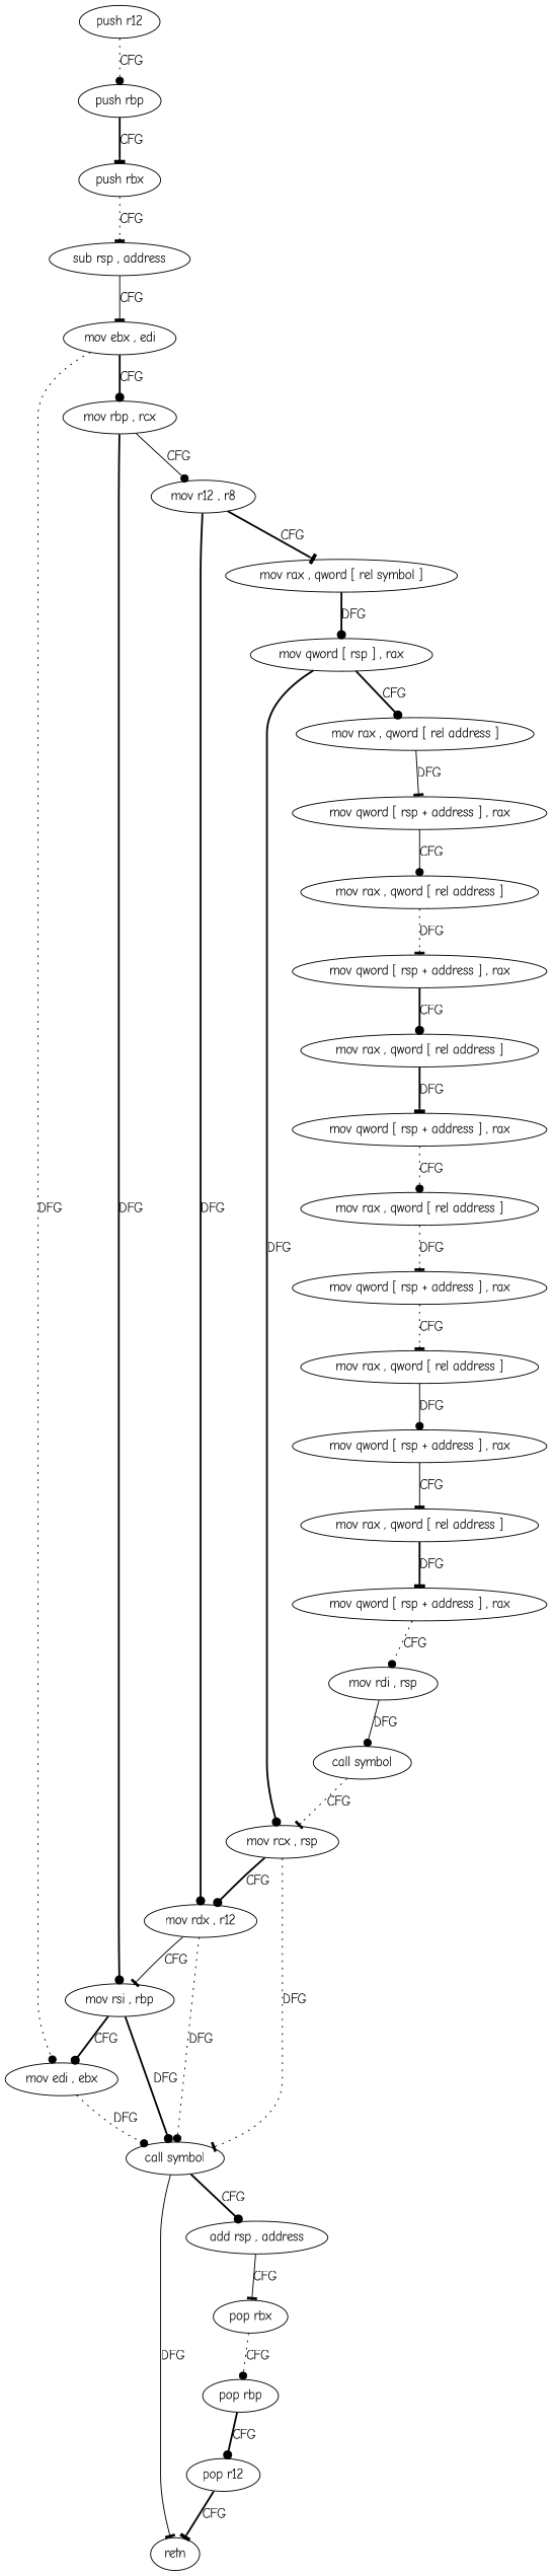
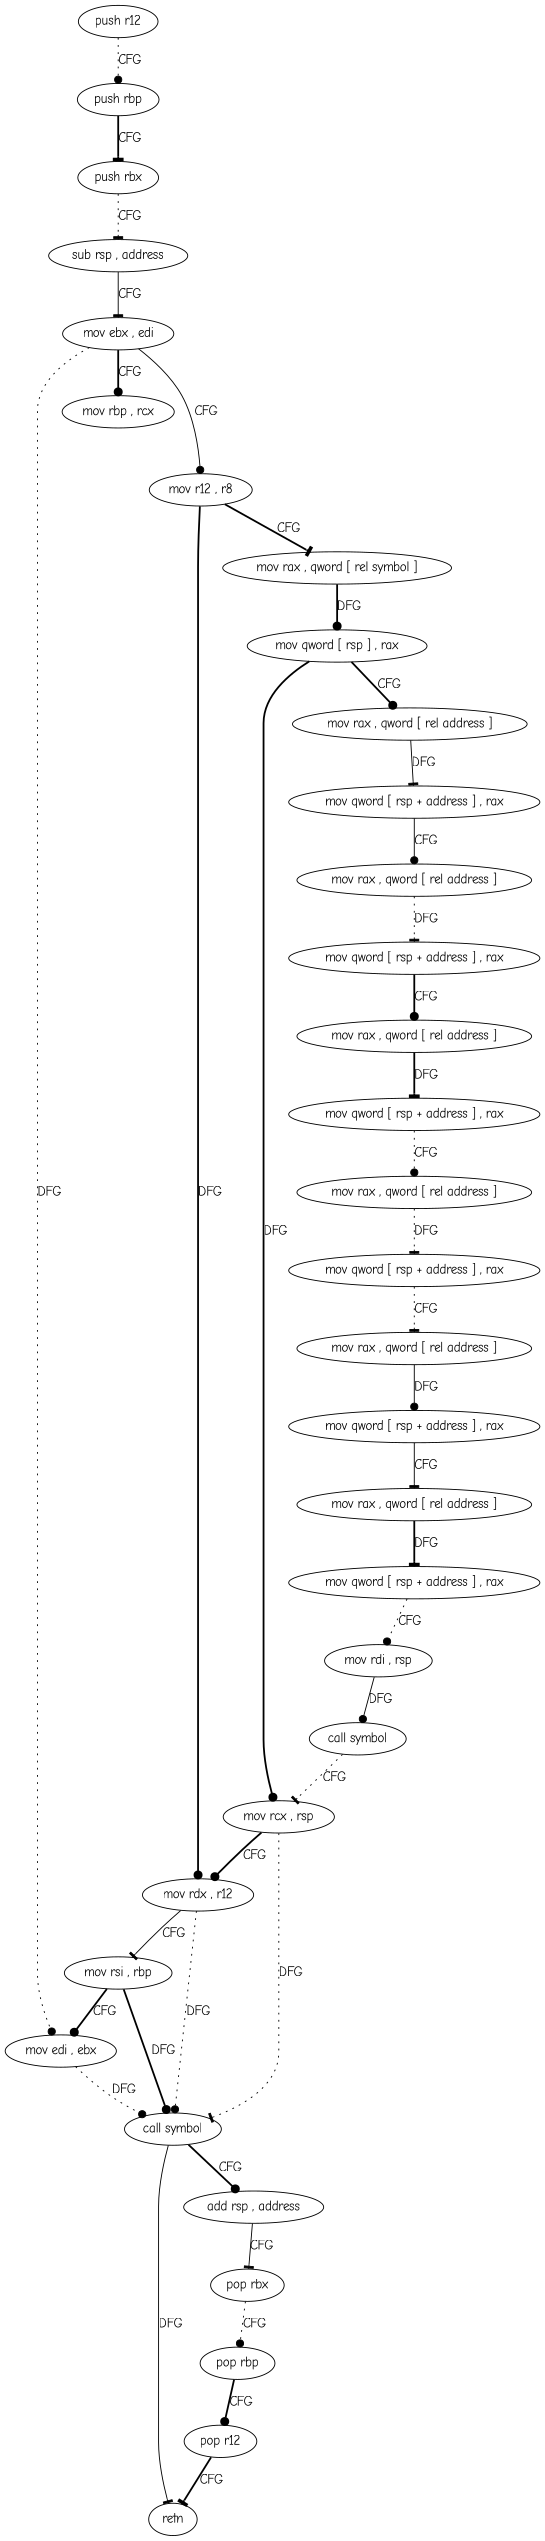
  digraph {
    fontname="Comic Neue"
    node [fontname="Comic Neue"]
    edge [arrowhead=dot fontname="Comic Neue" style=bold]
    n1 [label="push r12"]
    n2 [label="push rbp"]
    n3 [label="push rbx"]
    n4 [label="sub rsp , address"]
    n5 [label="mov ebx , edi"]
    n6 [label="mov rbp , rcx"]
    n7 [label="mov edi , ebx"]
    n8 [label="mov r12 , r8"]
    n9 [label="mov rsi , rbp"]
    n10 [label="call symbol"]
    n11 [label="mov rax , qword [ rel symbol ]"]
    n12 [label="mov rdx , r12"]
    n13 [label="mov qword [ rsp ] , rax"]
    n14 [label="mov rax , qword [ rel address ]"]
    n15 [label="mov rcx , rsp"]
    n16 [label="mov qword [ rsp + address ] , rax"]
    n17 [label="mov rdi , rsp"]
    n18 [label="call symbol"]
    n19 [label="mov rax , qword [ rel address ]"]
    n20 [label="mov qword [ rsp + address ] , rax"]
    n21 [label="mov rax , qword [ rel address ]"]
    n22 [label="mov qword [ rsp + address ] , rax"]
    n23 [label="mov rax , qword [ rel address ]"]
    n24 [label="mov qword [ rsp + address ] , rax"]
    n25 [label="mov rax , qword [ rel address ]"]
    n26 [label="mov qword [ rsp + address ] , rax"]
    n27 [label="mov rax , qword [ rel address ]"]
    n28 [label="mov qword [ rsp + address ] , rax"]
    n29 [label="add rsp , address"]
    n30 [label=retn]
    n31 [label="pop rbx"]
    n32 [label="pop rbp"]
    n33 [label="pop r12"]
    n1 -> n2 [label=CFG style=dotted]
    n2 -> n3 [arrowhead=tee label=CFG]
    n3 -> n4 [arrowhead=tee label=CFG style=dotted]
    n4 -> n5 [arrowhead=tee label=CFG style=solid]
    n5 -> n6 [label=CFG]
    n5 -> n7 [label=DFG style=dotted]
-   n6 -> n8 [label=CFG style=solid]
-   n6 -> n9 [label=DFG]
+   n5 -> n8 [label=CFG style=solid]
    n7 -> n10 [label=DFG style=dotted]
    n8 -> n11 [arrowhead=tee label=CFG]
    n8 -> n12 [label=DFG]
    n9 -> n7 [label=CFG]
    n9 -> n10 [label=DFG]
    n10 -> n29 [label=CFG]
    n10 -> n30 [arrowhead=tee label=DFG style=solid]
    n11 -> n13 [label=DFG]
    n12 -> n9 [arrowhead=tee label=CFG style=solid]
    n12 -> n10 [label=DFG style=dotted]
    n13 -> n14 [label=CFG]
    n13 -> n15 [label=DFG]
    n14 -> n16 [arrowhead=tee label=DFG style=solid]
    n15 -> n10 [arrowhead=tee label=DFG style=dotted]
    n15 -> n12 [label=CFG]
    n16 -> n19 [label=CFG style=solid]
    n17 -> n18 [label=DFG style=solid]
    n18 -> n15 [arrowhead=tee label=CFG style=dotted]
    n19 -> n20 [arrowhead=tee label=DFG style=dotted]
    n20 -> n21 [label=CFG]
    n21 -> n22 [arrowhead=tee label=DFG]
    n22 -> n23 [label=CFG style=dotted]
    n23 -> n24 [arrowhead=tee label=DFG style=dotted]
    n24 -> n25 [arrowhead=tee label=CFG style=dotted]
    n25 -> n26 [label=DFG style=solid]
    n26 -> n27 [arrowhead=tee label=CFG style=solid]
    n27 -> n28 [arrowhead=tee label=DFG]
    n28 -> n17 [label=CFG style=dotted]
    n29 -> n31 [arrowhead=tee label=CFG style=solid]
    n31 -> n32 [label=CFG style=dotted]
    n32 -> n33 [label=CFG]
    n33 -> n30 [arrowhead=tee label=CFG]
  }
